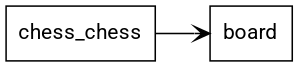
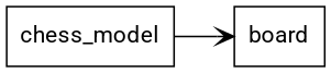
  digraph {
    rankdir=LR
    fontname=Roboto
    node [shape=box fontname=Roboto]
    n1 [label=board]
-   n2 [label=chess_chess]
+   n2 [label=chess_model]
    n2 -> n1 [arrowhead=open arrowtail=none fontname=Roboto]
  }
